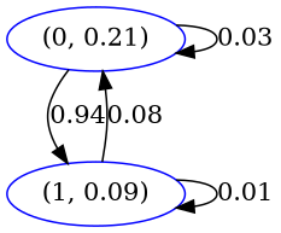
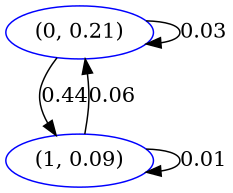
  digraph {
    node [color=blue]
    n1 [label="(0, 0.21)"]
    n2 [label="(1, 0.09)"]
    n1 -> n1 [label=0.03]
-   n1 -> n2 [label=0.94]
-   n2 -> n1 [label=0.08]
+   n1 -> n2 [label=0.44]
+   n2 -> n1 [label=0.06]
    n2 -> n2 [label=0.01]
  }
